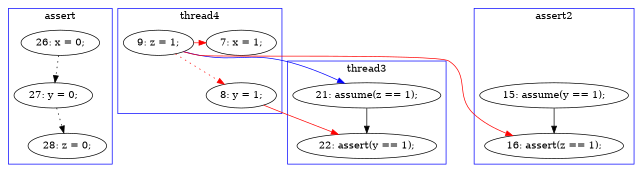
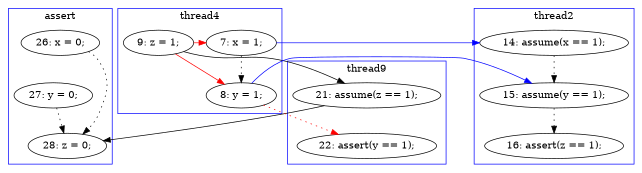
  digraph {
    edge [color=black constraint=false]
    n1 [label="26: x = 0;"]
    n2 [label="27: y = 0;"]
    n3 [label="28: z = 0;"]
    n4 [label="21: assume(z == 1);"]
    n5 [label="22: assert(y == 1);"]
+   n6 [label="14: assume(x == 1);"]
    n7 [label="15: assume(y == 1);"]
    n8 [label="16: assert(z == 1);"]
    n9 [label="7: x = 1;"]
    n10 [label="9: z = 1;"]
    n11 [label="8: y = 1;"]
    subgraph cluster_1 {
      color=blue
      label=assert
      n1
      n2
      n3
    }
    subgraph cluster_2 {
      color=blue
-     label=thread3
+     label=thread9
      n4
      n5
    }
    subgraph cluster_3 {
      color=blue
-     label=assert2
+     label=thread2
+     n6
      n7
      n8
    }
    subgraph cluster_4 {
      color=blue
      label=thread4
      n9
      n10
      n11
    }
-   n1 -> n2 [style=dotted constraint=""]
+   n1 -> n3 [style=dotted constraint=""]
    n2 -> n3 [style=dotted constraint=""]
-   n4 -> n5 [color=Black constraint=""]
-   n7 -> n8 [style=solid constraint=""]
-   n10 -> n4 [color=Blue]
-   n10 -> n8 [color=Red]
+   n4 -> n3 [color=Black constraint=""]
+   n6 -> n7 [style=dotted constraint=""]
+   n7 -> n8 [style=dotted constraint=""]
+   n9 -> n6 [color=Blue]
+   n9 -> n11 [style=dotted constraint=""]
+   n10 -> n4
    n10 -> n9 [color=red style=solid]
-   n10 -> n11 [color=red style=dotted]
-   n11 -> n5 [color=Red]
+   n10 -> n11 [color=red style=solid]
+   n11 -> n5 [color=Red style=dotted]
+   n11 -> n7 [color=Blue]
  }
